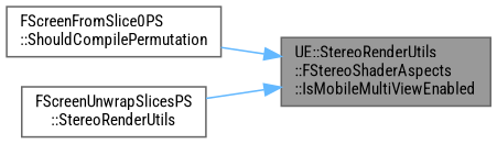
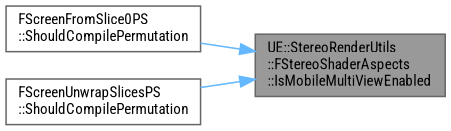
  digraph {
    rankdir=RL
    fontname="Roboto Condensed"
    node [color=grey40 fillcolor=white fontname="Roboto Condensed" fontsize=10 shape=box style=filled]
    edge [color=steelblue1 dir=back fontname="Roboto Condensed" fontsize=10 labelfontname=Helvetica labelfontsize=10 style=solid]
    n1 [color=gray40 fillcolor=grey60 fontcolor=black height=0.2 label="UE::StereoRenderUtils\l::FStereoShaderAspects\l::IsMobileMultiViewEnabled" width=0.4]
    n2 [height=0.2 label="FScreenFromSlice0PS\l::ShouldCompilePermutation" width=0.4]
-   n3 [height=0.2 label="FScreenUnwrapSlicesPS\l::StereoRenderUtils" width=0.4]
+   n3 [height=0.2 label="FScreenUnwrapSlicesPS\l::ShouldCompilePermutation" width=0.4]
    n1 -> n2
    n1 -> n3
  }
